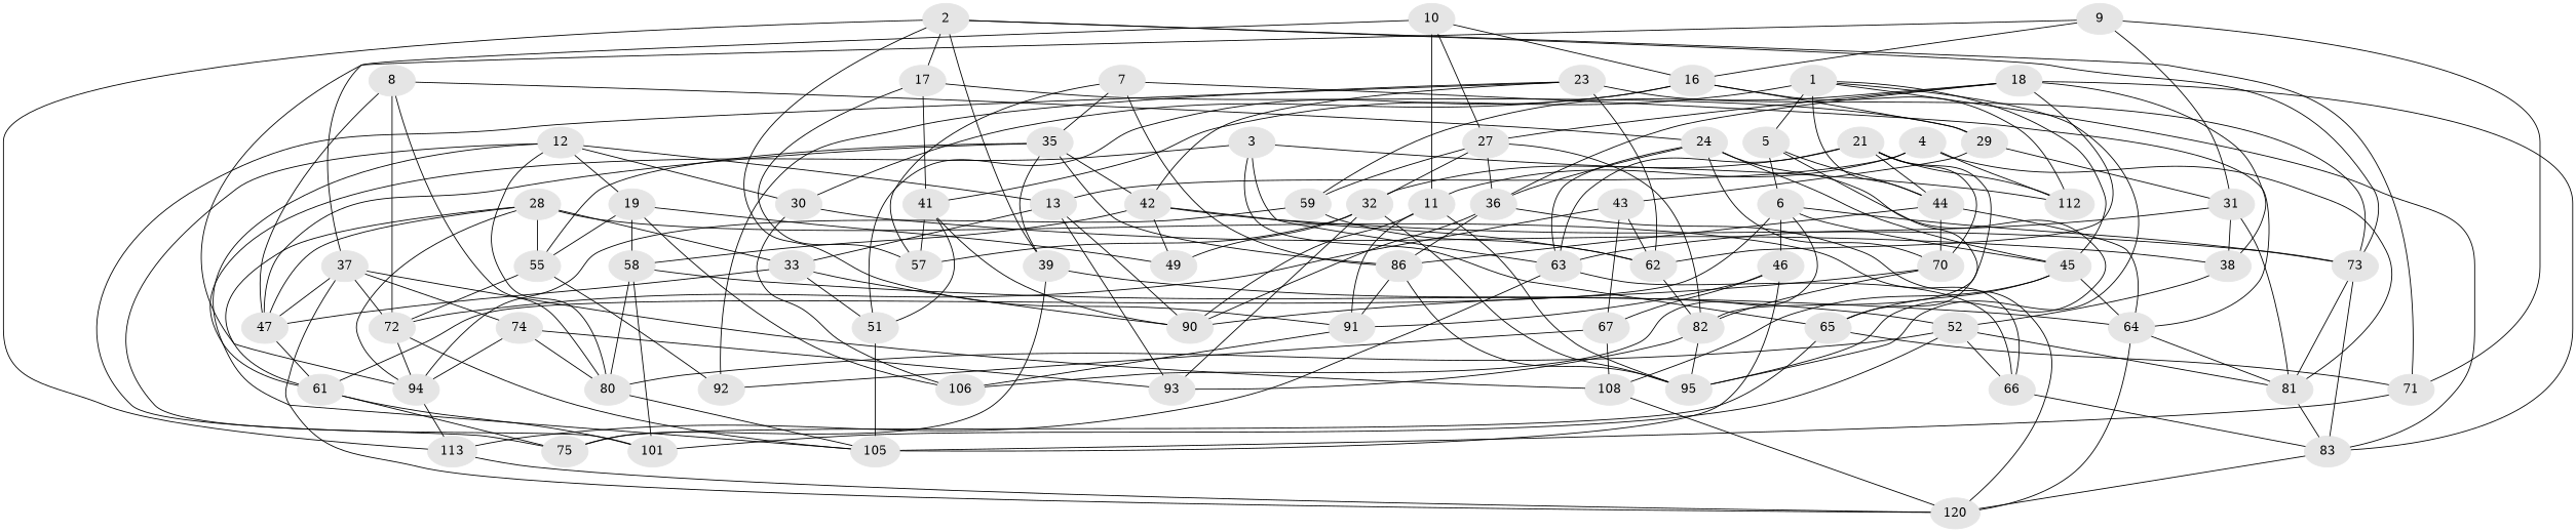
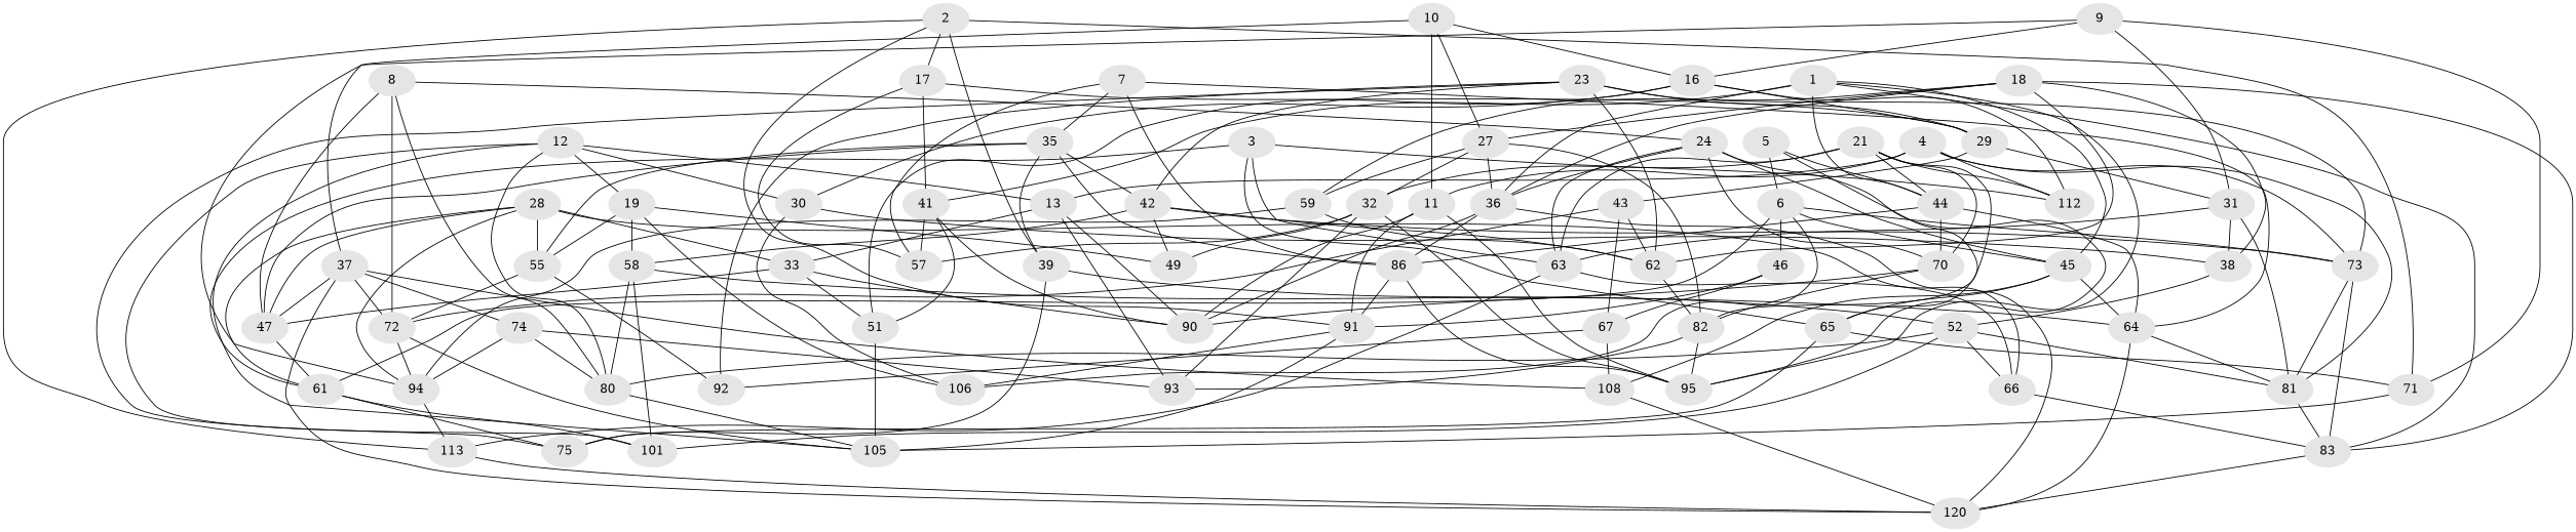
  graph {
    node [color=gray90 style=filled]
    1 [super="+48"]
    5 [super="+20"]
    41 [super="+85"]
    44 [super="+89"]
    45 [super="+97"]
    83 [super="+121"]
    95 [super="+117"]
    65 [super="+76"]
    6 [super="+125"]
    57
    90 [super="+123"]
    51
    64 [super="+100"]
    86 [super="+109"]
    70 [super="+79"]
    108
    120 [super="+122"]
    2 [super="+25"]
    17
    39
    71 [super="+77"]
    73 [super="+104"]
    91 [super="+127"]
    113
    29 [super="+50"]
    75
    52 [super="+102"]
    105 [super="+115"]
    81 [super="+130"]
    106
    61 [super="+124"]
    101
    3
    63 [super="+126"]
    112
    66
    11 [super="+34"]
    4
    13 [super="+54"]
    33 [super="+84"]
    93
    46
    67
    35 [super="+60"]
    47 [super="+96"]
    55 [super="+56"]
    42 [super="+128"]
    7
    24 [super="+68"]
    36 [super="+78"]
    8
    72 [super="+110"]
    80 [super="+103"]
    94 [super="+116"]
    16 [super="+107"]
    30
    9
    31 [super="+88"]
    38
    10 [super="+22"]
    27 [super="+119"]
    37 [super="+99"]
    59
    32 [super="+69"]
    82 [super="+98"]
    74
    12 [super="+14"]
    19 [super="+53"]
    49
    58 [super="+114"]
    43
    18 [super="+111"]
    62 [super="+129"]
    92
    21 [super="+118"]
    23 [super="+87"]
    28 [super="+40"]
-   1 -- 5
+   1 -- 36
    1 -- 41
    1 -- 44
    1 -- 45
    1 -- 83
    1 -- 95
    5 -- 44
    5 -- 65
    5 -- 6
    41 -- 57
    41 -- 90
    41 -- 51
    44 -- 64
    44 -- 86
    44 -- 70
    45 -- 65
    45 -- 64
    45 -- 108
    83 -- 120
    65 -- 71
    65 -- 75
    6 -- 45
    6 -- 73
    6 -- 106
    6 -- 61
    6 -- 46
    51 -- 105
    64 -- 120
    64 -- 81
    86 -- 95
    86 -- 91
    70 -- 90
    70 -- 82
    108 -- 120
    2 -- 17
    2 -- 39
    2 -- 71
-   2 -- 73
+   4 -- 73
    2 -- 91
    2 -- 113
    17 -- 41
    17 -- 57
    17 -- 29
    39 -- 75
    39 -- 52
    71 -- 105
    73 -- 83
    73 -- 81
    91 -- 106
    113 -- 120
    29 -- 31 [weight=2]
    29 -- 43
    52 -- 81
    52 -- 101
    52 -- 66
    52 -- 80
    81 -- 83
    61 -- 75
    61 -- 101
    3 -- 65
    3 -- 61
    3 -- 63
    3 -- 112
    63 -- 113
    63 -- 66
    66 -- 83
    11 -- 95
    11 -- 90
    11 -- 91
    4 -- 81
    4 -- 112
    4 -- 11
    4 -- 13
    13 -- 90
    13 -- 33 [weight=2]
    13 -- 93
    33 -- 90
    33 -- 51
    33 -- 47
    46 -- 91
-   46 -- 105
+   91 -- 105
    46 -- 67
    67 -- 108
    67 -- 92
    35 -- 86
    35 -- 39
    35 -- 47
    35 -- 55
    35 -- 42
    47 -- 61
    55 -- 72
    55 -- 92 [weight=2]
    42 -- 73
    42 -- 49
    42 -- 58
    42 -- 62
    7 -- 57
    7 -- 64
    7 -- 86
    7 -- 35
    24 -- 45
    24 -- 95
    24 -- 70
    24 -- 63
    24 -- 36
    36 -- 90
    36 -- 86
    36 -- 120
    8 -- 47
    8 -- 24
    8 -- 72
    8 -- 80
    72 -- 105
    72 -- 94
    80 -- 105
    94 -- 113
    16 -- 51
    16 -- 29
    16 -- 112
    16 -- 30
    30 -- 106
    30 -- 38
    9 -- 71
    9 -- 94
    9 -- 16
    9 -- 31
    31 -- 81
    31 -- 63
    31 -- 38
    38 -- 52
    10 -- 11 [weight=2]
    10 -- 16
    10 -- 27
    10 -- 37
    27 -- 36
    27 -- 59
    27 -- 32
    27 -- 82
    37 -- 108
    37 -- 120
    37 -- 47
    37 -- 72
    37 -- 74
    59 -- 94
    59 -- 62
    32 -- 95
    32 -- 57
    32 -- 93
    32 -- 49
    82 -- 95
    82 -- 93
    74 -- 93
    74 -- 80
    74 -- 94
    12 -- 105
    12 -- 101
    12 -- 13
    12 -- 80
    12 -- 30
    12 -- 19
    19 -- 106
    19 -- 55
    19 -- 49
    19 -- 58 [weight=2]
    58 -- 64
    58 -- 101
    58 -- 80
    43 -- 67
    43 -- 72
    43 -- 62
    18 -- 83
    18 -- 36
    18 -- 38
    18 -- 27
    18 -- 59
    18 -- 62
    62 -- 82
    21 -- 44
    21 -- 70
    21 -- 63
    21 -- 112
    21 -- 32
    21 -- 82
    23 -- 73
+   23 -- 29
    23 -- 75
    23 -- 42
    23 -- 62
    23 -- 92
    28 -- 61
    28 -- 66
    28 -- 33
    28 -- 47
    28 -- 55
    28 -- 94
  }
